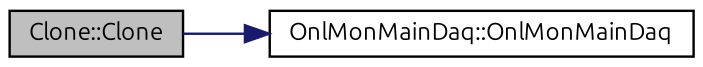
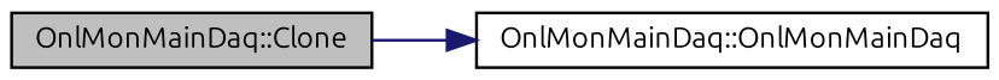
  digraph {
    rankdir=LR
    fontname=Ubuntu
    node [color=black fontname=Ubuntu fontsize=10 shape=record]
-   n1 [fillcolor=grey75 fontcolor=black height=0.2 label="Clone::Clone" style=filled width=0.4]
+   n1 [fillcolor=grey75 fontcolor=black height=0.2 label="OnlMonMainDaq::Clone" style=filled width=0.4]
    n2 [height=0.2 label="OnlMonMainDaq::OnlMonMainDaq" width=0.4]
    n1 -> n2 [color=midnightblue fontname=Ubuntu fontsize=10 labelfontname=FreeSans labelfontsize=10 style=solid]
  }
